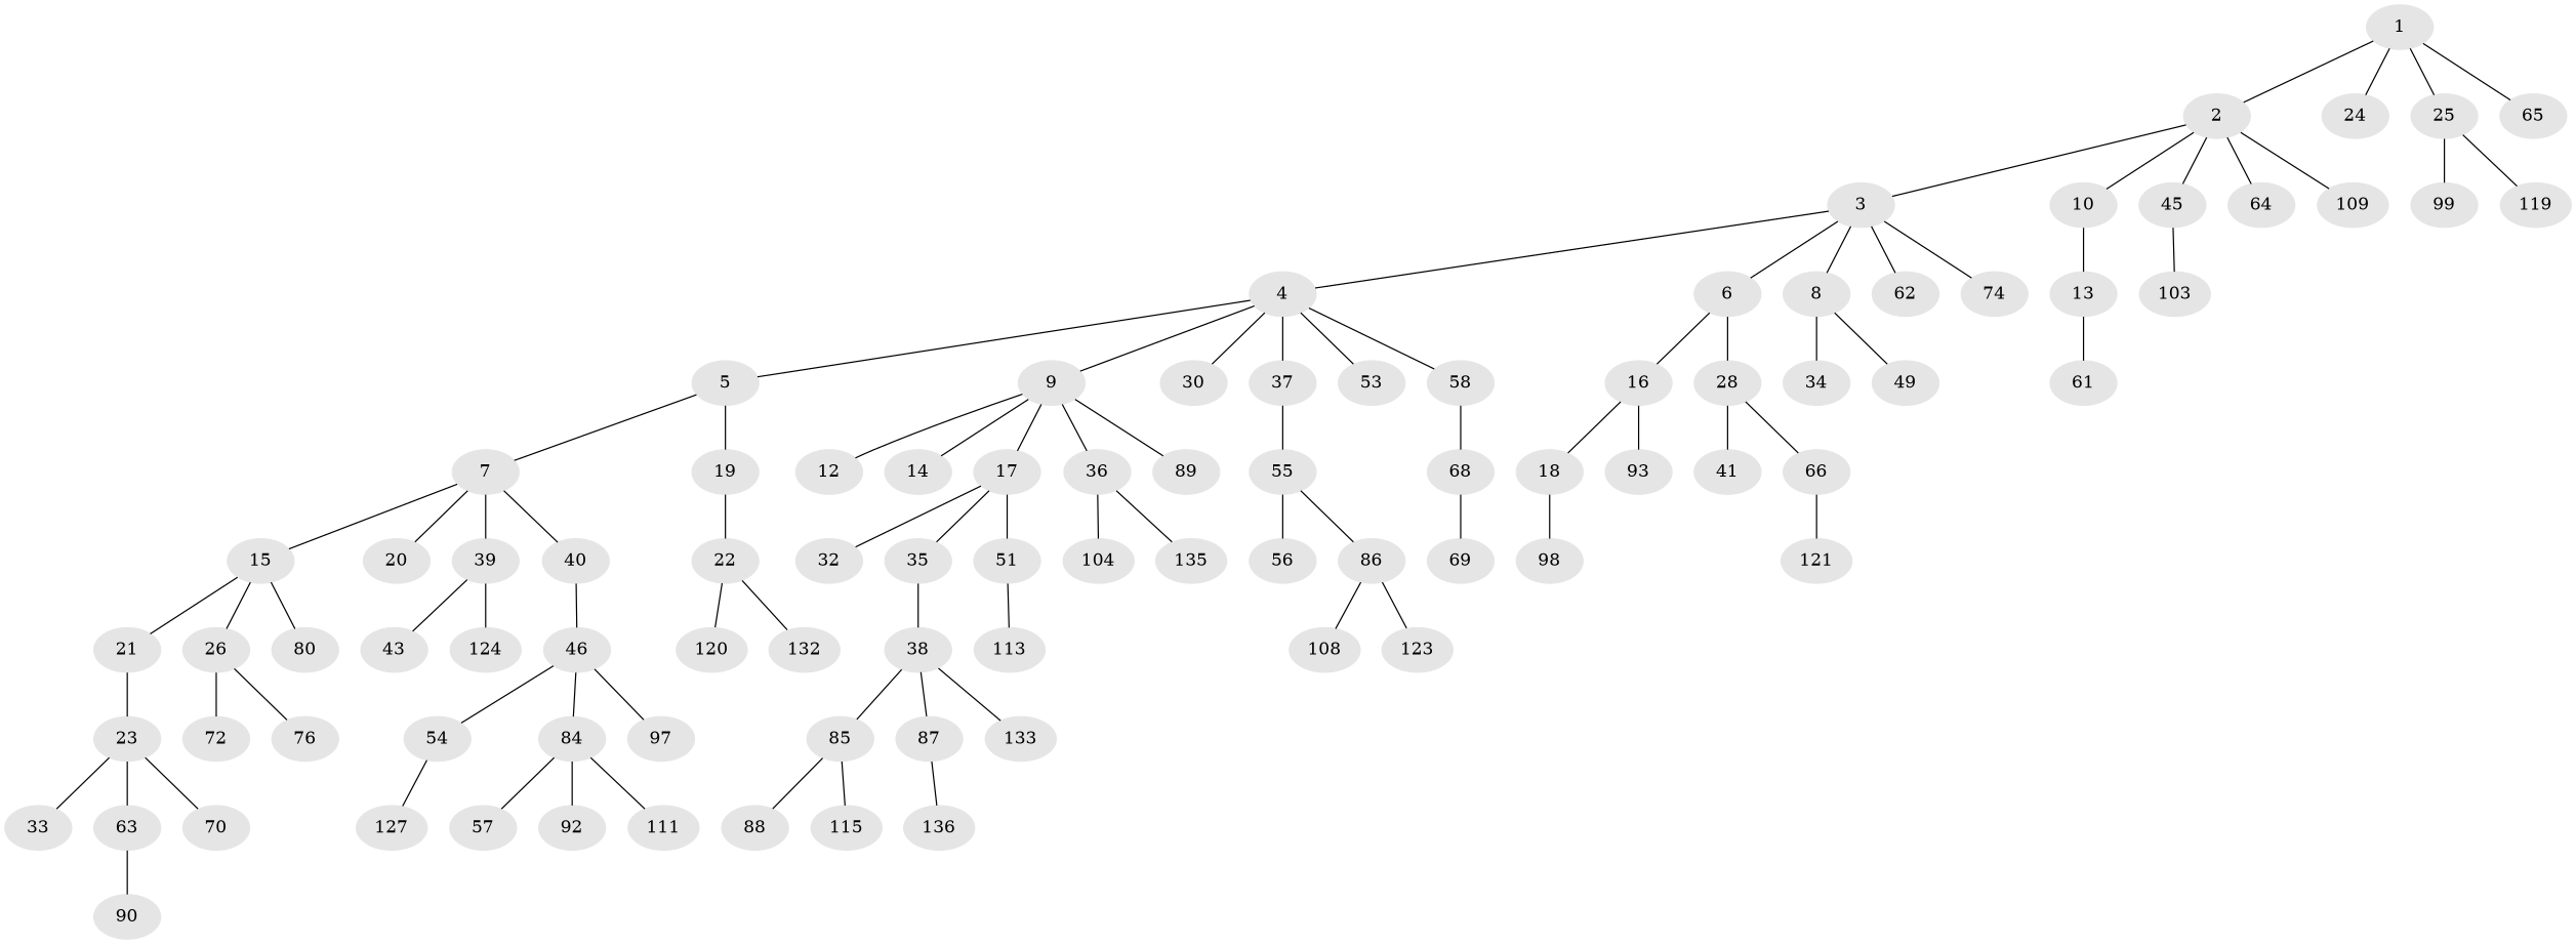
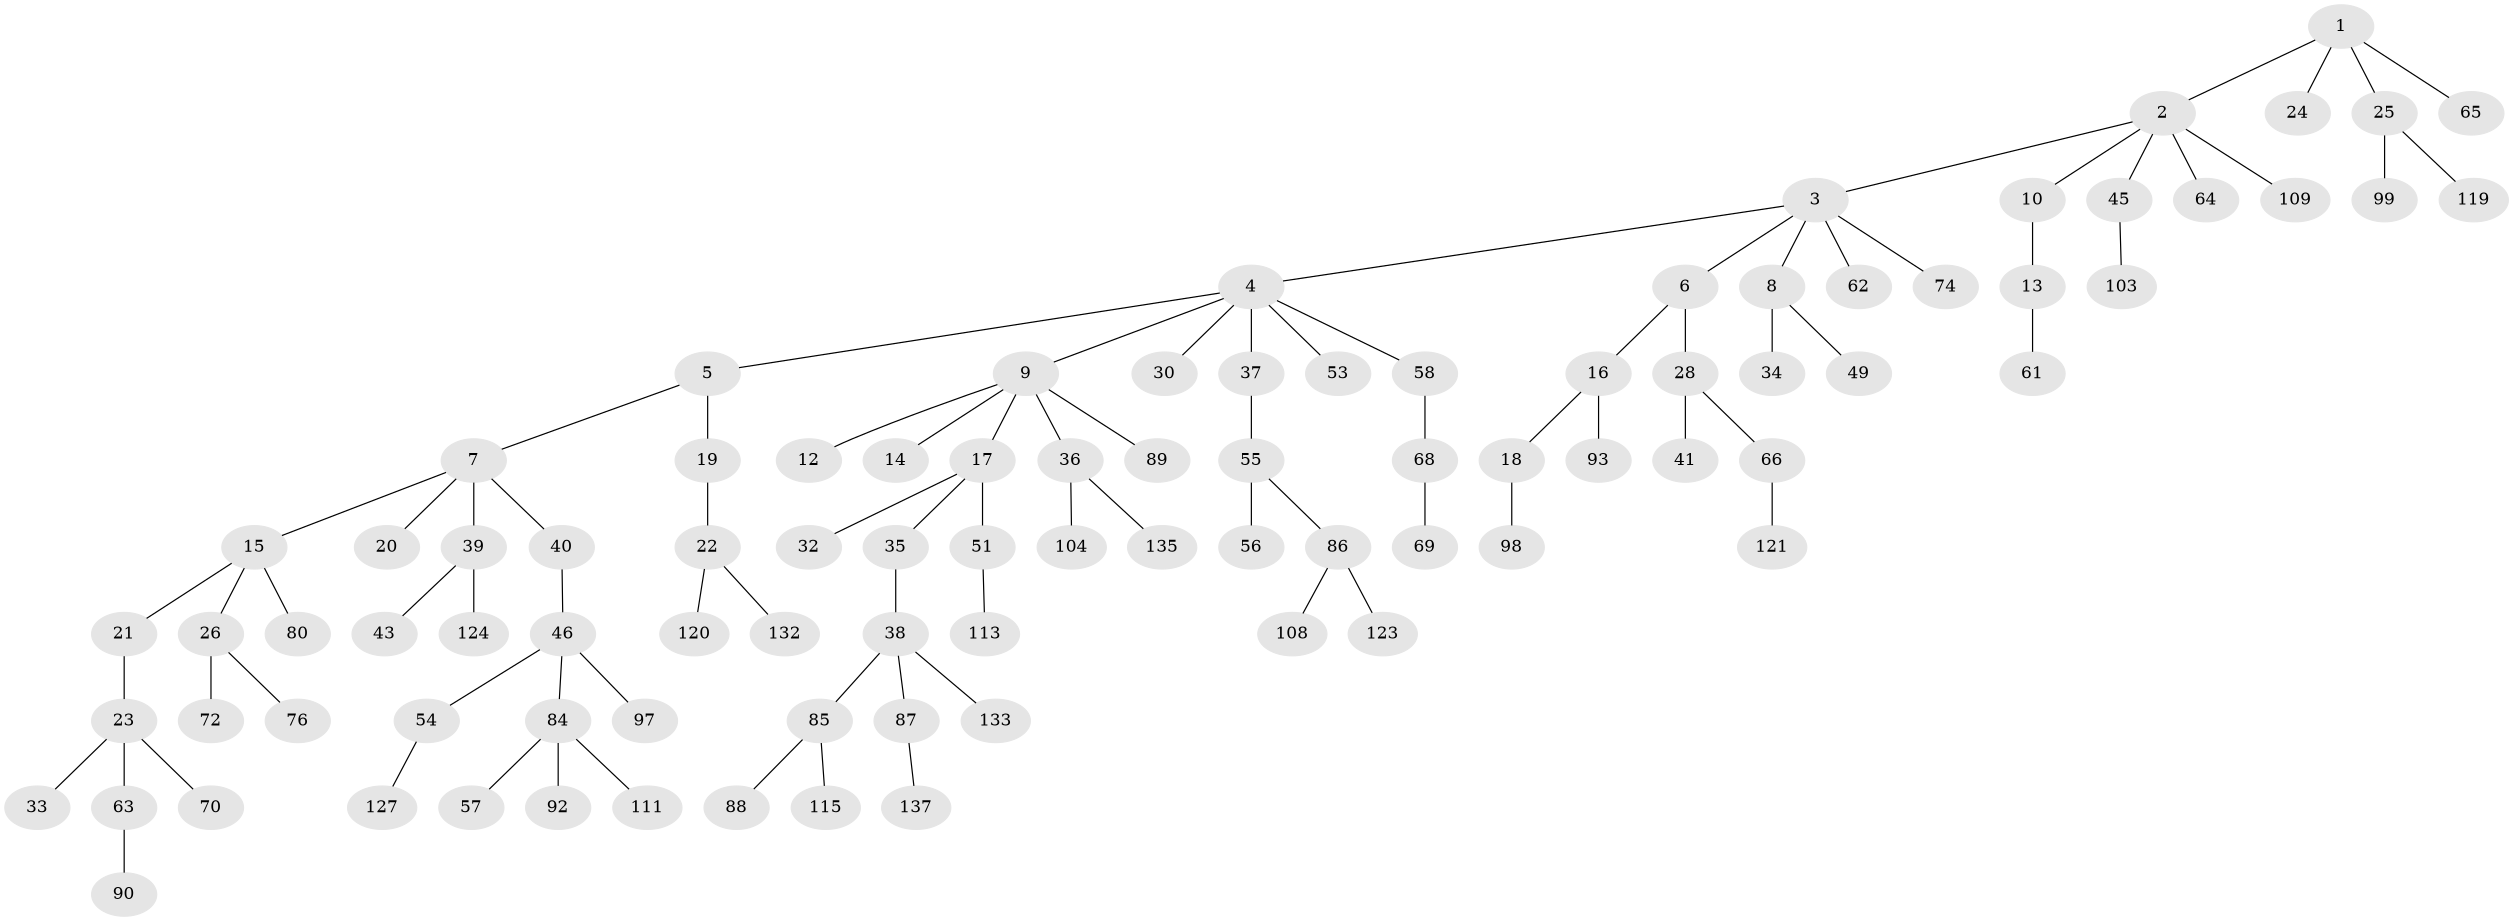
  graph {
    node [color=gray90 style=filled]
    1 [super="+50"]
    2 [super="+47"]
    24
    25
    65
    3
    10 [super="+67"]
    45 [super="+73"]
    64 [super="+71"]
    109
    99
    119
    4 [super="+27"]
    6 [super="+105"]
    8 [super="+126"]
    62
    74 [super="+78"]
    13
    103
    5 [super="+110"]
    9 [super="+11"]
    30
    37
    53
    58 [super="+75"]
    16 [super="+131"]
    28
    34 [super="+96"]
    49
    7 [super="+79"]
    19
    12 [super="+60"]
    14
    17 [super="+95"]
    36 [super="+52"]
    89
    55 [super="+118"]
    68 [super="+128"]
    15 [super="+29"]
    20
    39 [super="+48"]
    40
    22 [super="+42"]
    18
    93 [super="+107"]
    41 [super="+91"]
    66 [super="+101"]
    21 [super="+136"]
    26 [super="+44"]
    80 [super="+83"]
    43
    124
    46 [super="+102"]
    32 [super="+82"]
    35 [super="+117"]
    51 [super="+81"]
    104
    135
    61 [super="+114"]
    23 [super="+31"]
    72
    76
    98 [super="+125"]
    38 [super="+77"]
    113
    120
    132
    33
    63 [super="+100"]
    70 [super="+130"]
    90 [super="+139"]
    121
    85
    87 [super="+122"]
    133
    56
    86 [super="+94"]
    88 [super="+129"]
    115 [super="+116"]
-   137 [label=136]
+   137
    54 [super="+59"]
    84 [super="+112"]
    97
    127
    57 [super="+134"]
    92
    111
    108
    123 [super="+138"]
    69 [super="+106"]
    1 -- 2
    1 -- 24
    1 -- 25
    1 -- 65
    2 -- 3
    2 -- 10
    2 -- 45
    2 -- 64
    2 -- 109
    25 -- 99
    25 -- 119
    3 -- 4
    3 -- 6
    3 -- 8
    3 -- 62
    3 -- 74
    10 -- 13
    45 -- 103
    4 -- 5
    4 -- 9
    4 -- 30
    4 -- 37
    4 -- 53
    4 -- 58
    6 -- 16
    6 -- 28
    8 -- 34
    8 -- 49
    13 -- 61
    5 -- 7
    5 -- 19
    9 -- 12
    9 -- 14
    9 -- 17
    9 -- 36
    9 -- 89
    37 -- 55
    58 -- 68
    16 -- 18
    16 -- 93
    28 -- 41
    28 -- 66
    7 -- 15
    7 -- 20
    7 -- 39
    7 -- 40
    19 -- 22
    17 -- 32
    17 -- 35
    17 -- 51
    36 -- 104
    36 -- 135
    55 -- 56
    55 -- 86
    68 -- 69
    15 -- 21
    15 -- 26
    15 -- 80
    39 -- 43
    39 -- 124
    40 -- 46
    22 -- 120
    22 -- 132
    18 -- 98
    66 -- 121
    21 -- 23
    26 -- 72
    26 -- 76
    46 -- 54
    46 -- 84
    46 -- 97
    35 -- 38
    51 -- 113
    23 -- 33
    23 -- 63
    23 -- 70
    38 -- 85
    38 -- 87
    38 -- 133
    63 -- 90
    85 -- 88
    85 -- 115
    87 -- 137
    86 -- 108
    86 -- 123
    54 -- 127
    84 -- 57
    84 -- 92
    84 -- 111
  }
